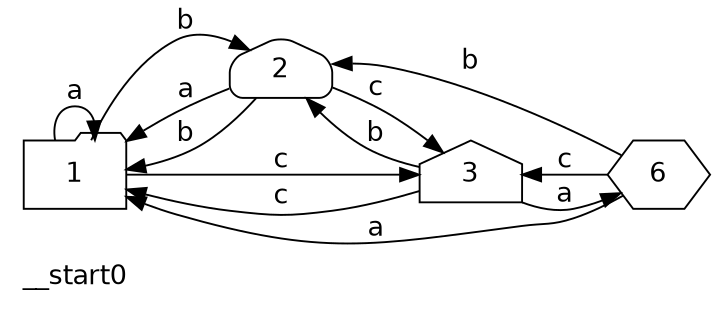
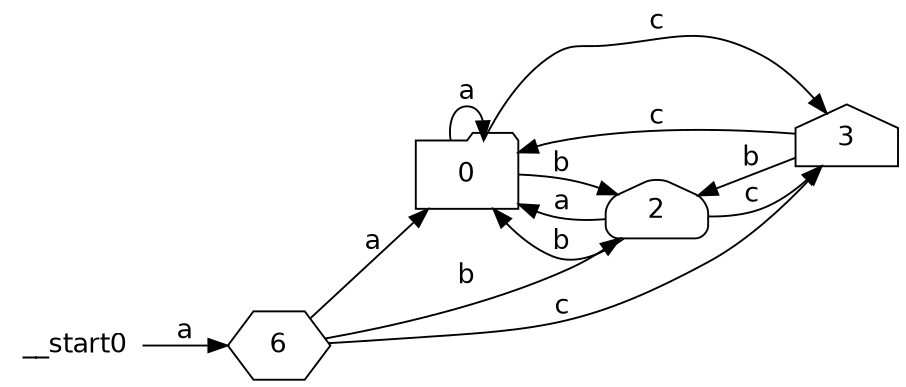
  digraph {
    fontname="DejaVu Sans"
    rankdir=LR
    node [fontname="DejaVu Sans" shape=house color=black fillcolor=white style="rounded,filled"]
    edge [fontname="DejaVu Sans"]
    __start0 [shape=none color="" fillcolor="" style=""]
-   n2 [label=1 shape=folder]
+   n2 [label=0 shape=folder]
    n3 [label=2]
    n4 [label=3 style=filled]
    n5 [label=6 shape=hexagon style=filled]
    n2 -> n2 [label=a]
    n2 -> n3 [label=b]
    n2 -> n4 [label=c]
    n3 -> n2 [label=a]
    n3 -> n2 [label=b]
    n3 -> n4 [label=c]
    n4 -> n2 [label=c]
    n4 -> n3 [label=b]
-   n4 -> n5 [label=a]
+   __start0 -> n5 [label=a]
    n5 -> n2 [label=a]
    n5 -> n3 [label=b]
    n5 -> n4 [label=c]
  }
